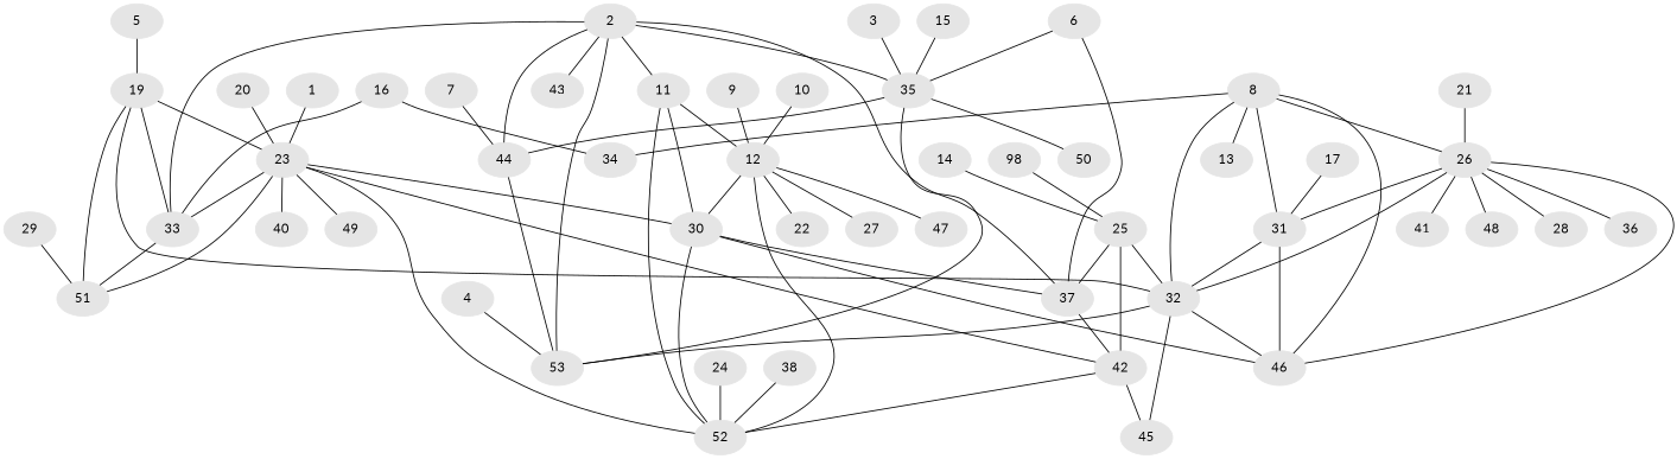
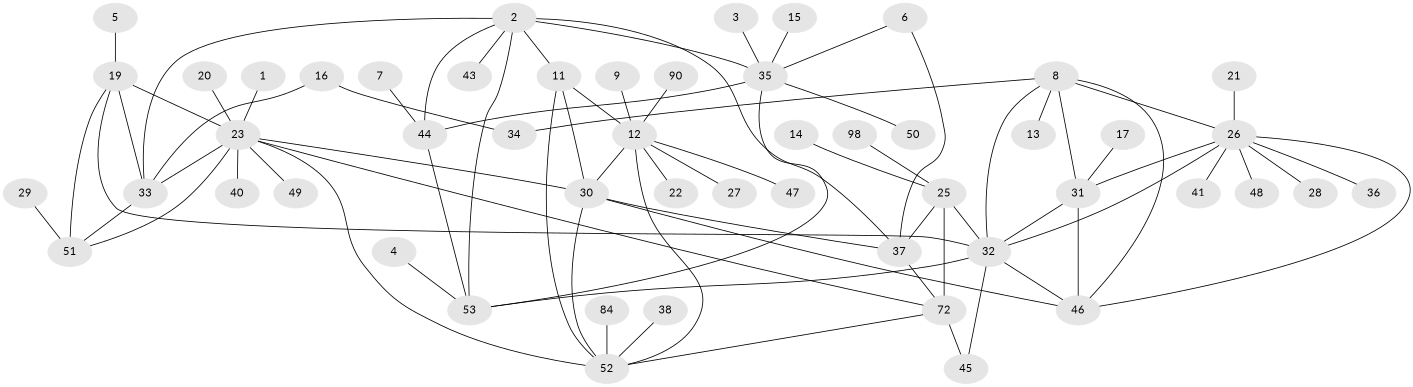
  graph {
    fontname=Lato
    node [color=gray90 fontname=Lato style=filled]
    edge [fontname=Lato weight=1.0]
    1
    23
    33
    30
    52
    51
    40
-   42
+   42 [label=72]
    49
    2
    11
    35
    37
    43
    44
    53
    12
    50
    3
    4
    5
    19
    32
    6
    7
    8
    13
    26
    31
    34
    46
    28
    36
    41
    48
    45
    9
    22
    27
    47
-   10
+   10 [label=90]
    14
    25
    15
    16
    17
    n47 [label=98]
    20
    21
-   24
+   24 [label=84]
    29
    38
    1 -- 23
    23 -- 33
    23 -- 30
    23 -- 52
    23 -- 51
    23 -- 40
    23 -- 42
    23 -- 49
    33 -- 51
    30 -- 52 [weight=2.0]
    30 -- 37
    30 -- 46
    42 -- 52
    42 -- 45
    2 -- 33
    2 -- 11
    2 -- 35 [weight=2.0]
    2 -- 37
    2 -- 43
    2 -- 44 [weight=2.0]
    2 -- 53 [weight=2.0]
    11 -- 30
    11 -- 52
    11 -- 12 [weight=2.0]
    35 -- 44
    35 -- 53
    35 -- 50
    37 -- 42 [weight=2.0]
    44 -- 53
    12 -- 30 [weight=2.0]
    12 -- 52 [weight=2.0]
    12 -- 22
    12 -- 27
    12 -- 47
    3 -- 35
    4 -- 53
    5 -- 19
    19 -- 23 [weight=2.0]
    19 -- 33 [weight=2.0]
    19 -- 51 [weight=2.0]
    19 -- 32
    32 -- 53
    32 -- 46
    32 -- 45
    6 -- 35
    6 -- 37
    7 -- 44
    8 -- 32
    8 -- 13
    8 -- 26
    8 -- 31
    8 -- 34
    8 -- 46
    26 -- 32
    26 -- 31
    26 -- 46
    26 -- 28
    26 -- 36
    26 -- 41
    26 -- 48
    31 -- 32
    31 -- 46
    9 -- 12
    10 -- 12
    14 -- 25
    25 -- 42 [weight=4.0]
    25 -- 37 [weight=2.0]
    25 -- 32
    15 -- 35
    16 -- 33
    16 -- 34
    17 -- 31
    n47 -- 25
    20 -- 23
    21 -- 26
    24 -- 52
    29 -- 51
    38 -- 52
  }
